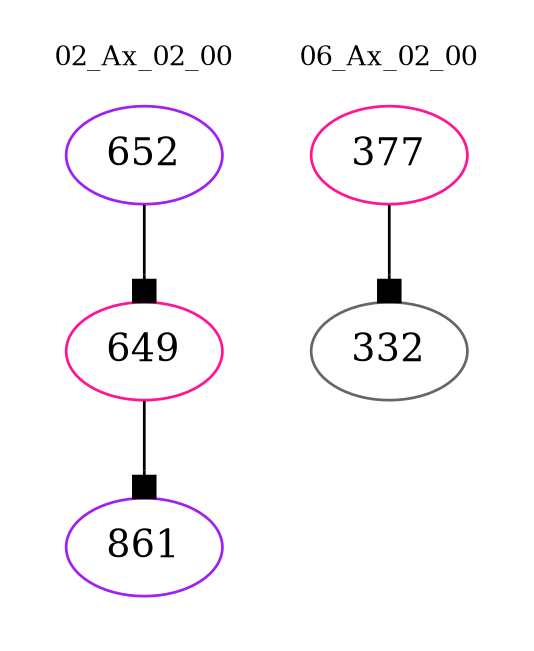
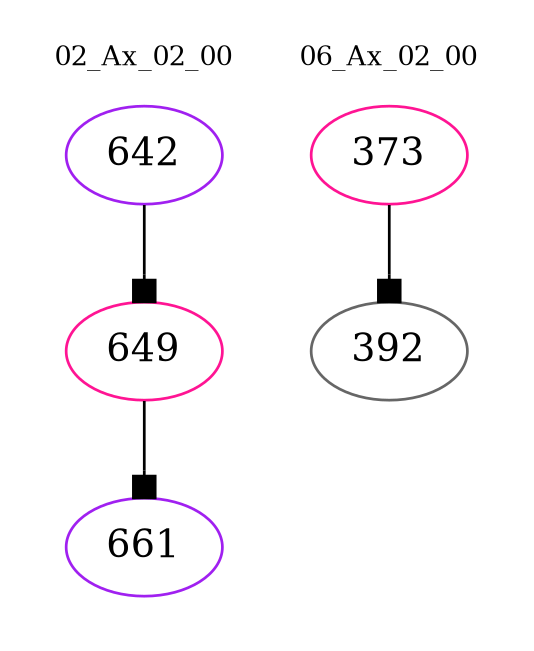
  digraph {
    node [color=purple]
    edge [arrowhead=box color=black]
-   n1 [label=652]
+   n1 [label=642]
    n2 [color=deeppink label=649]
-   n3 [label=861]
-   n4 [color=deeppink label=377]
-   n5 [color=gray40 label=332]
+   n3 [label=661]
+   n4 [color=deeppink label=373]
+   n5 [color=gray40 label=392]
    subgraph cluster_1 {
      color=white
      fontsize=10
      label="02_Ax_02_00"
      n1
      n2
      n3
    }
    subgraph cluster_2 {
      color=white
      fontsize=10
      label="06_Ax_02_00"
      n4
      n5
    }
    n1 -> n2
    n2 -> n3
    n4 -> n5
  }
